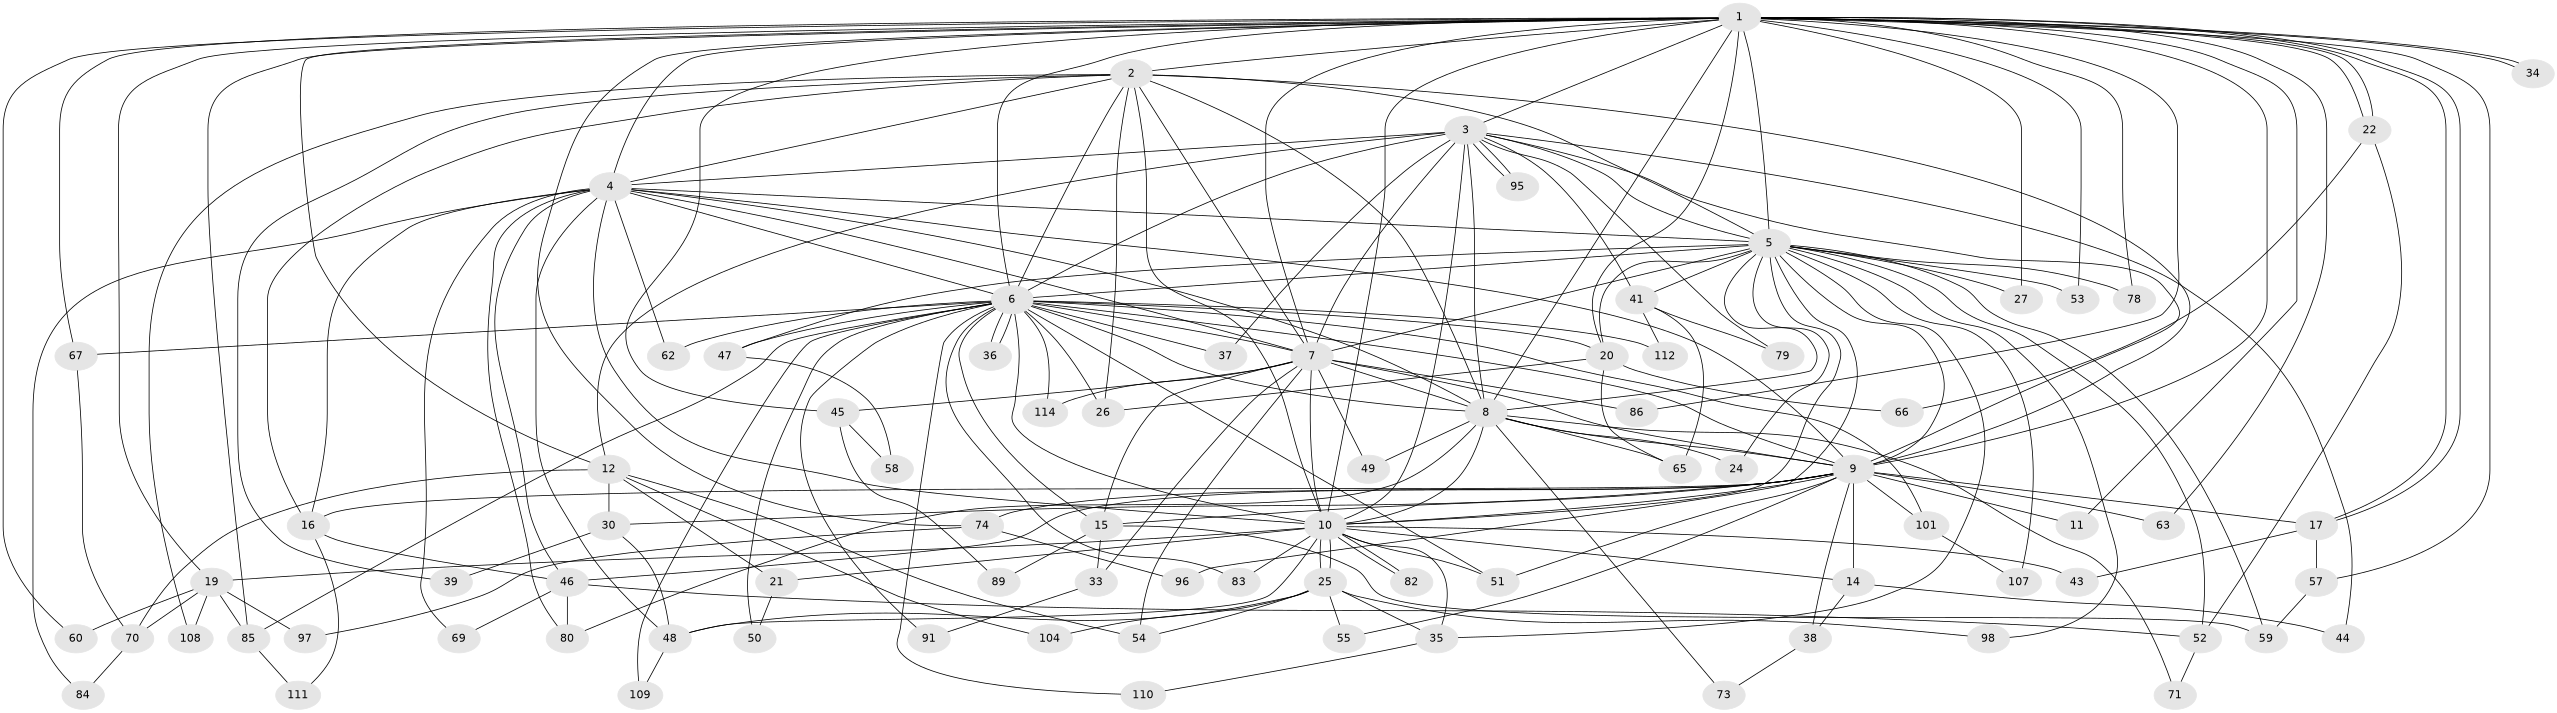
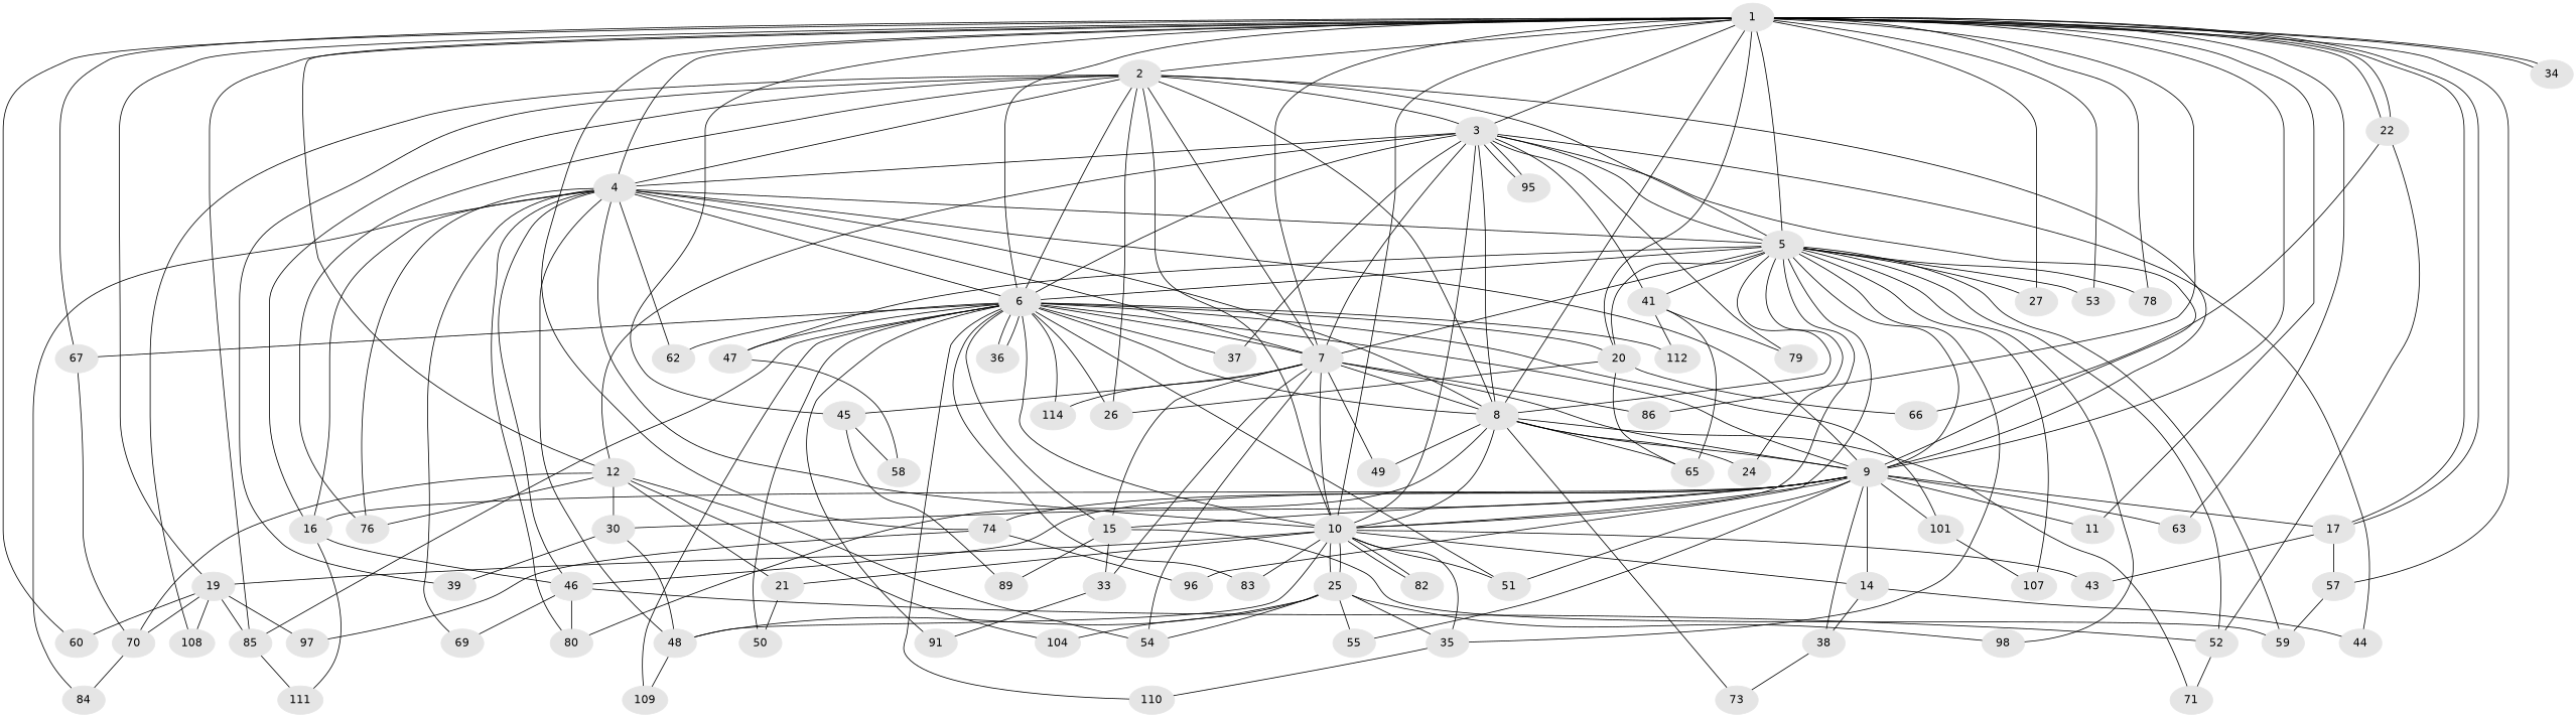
  graph {
    fontname="DejaVu Sans"
    node [color=gray90 fontname="DejaVu Sans" style=filled]
    edge [fontname="DejaVu Sans"]
    1 [super="+13"]
    2 [super="+28"]
    3 [super="+18"]
    4 [super="+32"]
    5 [super="+31"]
    6 [super="+68"]
    7 [super="+56"]
    8 [super="+77"]
    9 [super="+23"]
    10 [super="+100"]
    11
    12
    17 [super="+102"]
    19 [super="+99"]
    20 [super="+64"]
    22 [super="+61"]
    27
    34
    45
    53
    57
    60
    63
    67
    74
    78
    85 [super="+87"]
    86
    16 [super="+105"]
    26
    39
+   76 [super="+92"]
    108
    37
    41
    44
    79
    95
    46 [super="+81"]
    48 [super="+106"]
    62
    69
    80 [super="+88"]
    84
    24
    35 [super="+72"]
    47
    52
    59 [super="+93"]
    96
    98
    107
    15 [super="+29"]
    36
    50
    51
    83
    91
    101
    109
    110
    112
    114
    33
    49
    54 [super="+94"]
    65 [super="+103"]
    71
    73
    14
    30
    38
    55
    21
    25 [super="+75"]
    43
    82
    70 [super="+90"]
    104
    97
    66
    89
    58
    111
    1 -- 2
    1 -- 3
    1 -- 4
    1 -- 5
    1 -- 6 [weight=2]
    1 -- 7
    1 -- 8
    1 -- 9
    1 -- 10
    1 -- 11
    1 -- 12
    1 -- 17
    1 -- 17
    1 -- 19
    1 -- 20
    1 -- 22
    1 -- 22
    1 -- 27
    1 -- 34
    1 -- 34
    1 -- 45
    1 -- 53
    1 -- 57
    1 -- 60
    1 -- 63
    1 -- 67
    1 -- 74
    1 -- 78
    1 -- 85
    1 -- 86
+   2 -- 3
    2 -- 4
    2 -- 5
    2 -- 6
    2 -- 7
    2 -- 8
    2 -- 9
    2 -- 10
    2 -- 16
    2 -- 26
    2 -- 39
+   2 -- 76
    2 -- 108
    3 -- 4 [weight=2]
    3 -- 5 [weight=2]
    3 -- 6 [weight=2]
    3 -- 7
    3 -- 8
    3 -- 9
    3 -- 10 [weight=2]
    3 -- 12
    3 -- 37
    3 -- 41
    3 -- 44
    3 -- 79
    3 -- 95
    3 -- 95
    4 -- 5
    4 -- 6
    4 -- 7
    4 -- 8
    4 -- 9
    4 -- 10
    4 -- 16
+   4 -- 76
    4 -- 46
    4 -- 48
    4 -- 62
    4 -- 69
    4 -- 80
    4 -- 84
    5 -- 6
    5 -- 7 [weight=2]
    5 -- 8
    5 -- 9 [weight=2]
    5 -- 10
    5 -- 20
    5 -- 27
    5 -- 53
    5 -- 78
    5 -- 41
    5 -- 24
    5 -- 35
    5 -- 47
    5 -- 52
    5 -- 59
    5 -- 96
    5 -- 98
    5 -- 107
    6 -- 7
    6 -- 8
    6 -- 9
    6 -- 10
    6 -- 20
    6 -- 67
    6 -- 85
    6 -- 26
    6 -- 37
    6 -- 62
    6 -- 47
    6 -- 15
    6 -- 36
    6 -- 36
    6 -- 50
    6 -- 51
    6 -- 83
    6 -- 91
    6 -- 101
    6 -- 109
    6 -- 110
    6 -- 112
    6 -- 114
    7 -- 8
    7 -- 9
    7 -- 10
    7 -- 45
    7 -- 86
    7 -- 15
    7 -- 114
    7 -- 33
    7 -- 49
    7 -- 54
    8 -- 9
    8 -- 10
    8 -- 80
    8 -- 24 [weight=2]
    8 -- 49
    8 -- 65
    8 -- 71
    8 -- 73
    9 -- 10
    9 -- 11
    9 -- 17
    9 -- 63
    9 -- 74
    9 -- 16
    9 -- 46
    9 -- 15
    9 -- 51
    9 -- 101
    9 -- 14
    9 -- 30
    9 -- 38
    9 -- 55
    10 -- 19
    10 -- 48
    10 -- 35
    10 -- 51
    10 -- 83
    10 -- 14
    10 -- 21
    10 -- 25
    10 -- 25
    10 -- 43
    10 -- 82
    10 -- 82
+   12 -- 76
    12 -- 54
    12 -- 30
    12 -- 21
    12 -- 70
    12 -- 104
    17 -- 57
    17 -- 43
    19 -- 60
    19 -- 85 [weight=2]
    19 -- 108
    19 -- 70
    19 -- 97
    20 -- 26
    20 -- 65
    20 -- 66
    22 -- 52
    22 -- 66
    45 -- 89
    45 -- 58
    57 -- 59
    67 -- 70
    74 -- 96
    74 -- 97
    85 -- 111
    16 -- 46
    16 -- 111
    41 -- 79
    41 -- 112
    41 -- 65
    46 -- 69
    46 -- 80
    46 -- 52
    48 -- 109
    35 -- 110
    47 -- 58
    52 -- 71
    15 -- 59
    15 -- 33
    15 -- 89
    101 -- 107
    33 -- 91
    14 -- 44
    14 -- 38
    30 -- 39
    30 -- 48
    38 -- 73
    21 -- 50
    25 -- 48
    25 -- 35
    25 -- 98
    25 -- 54
    25 -- 55
    25 -- 104
    70 -- 84
  }
